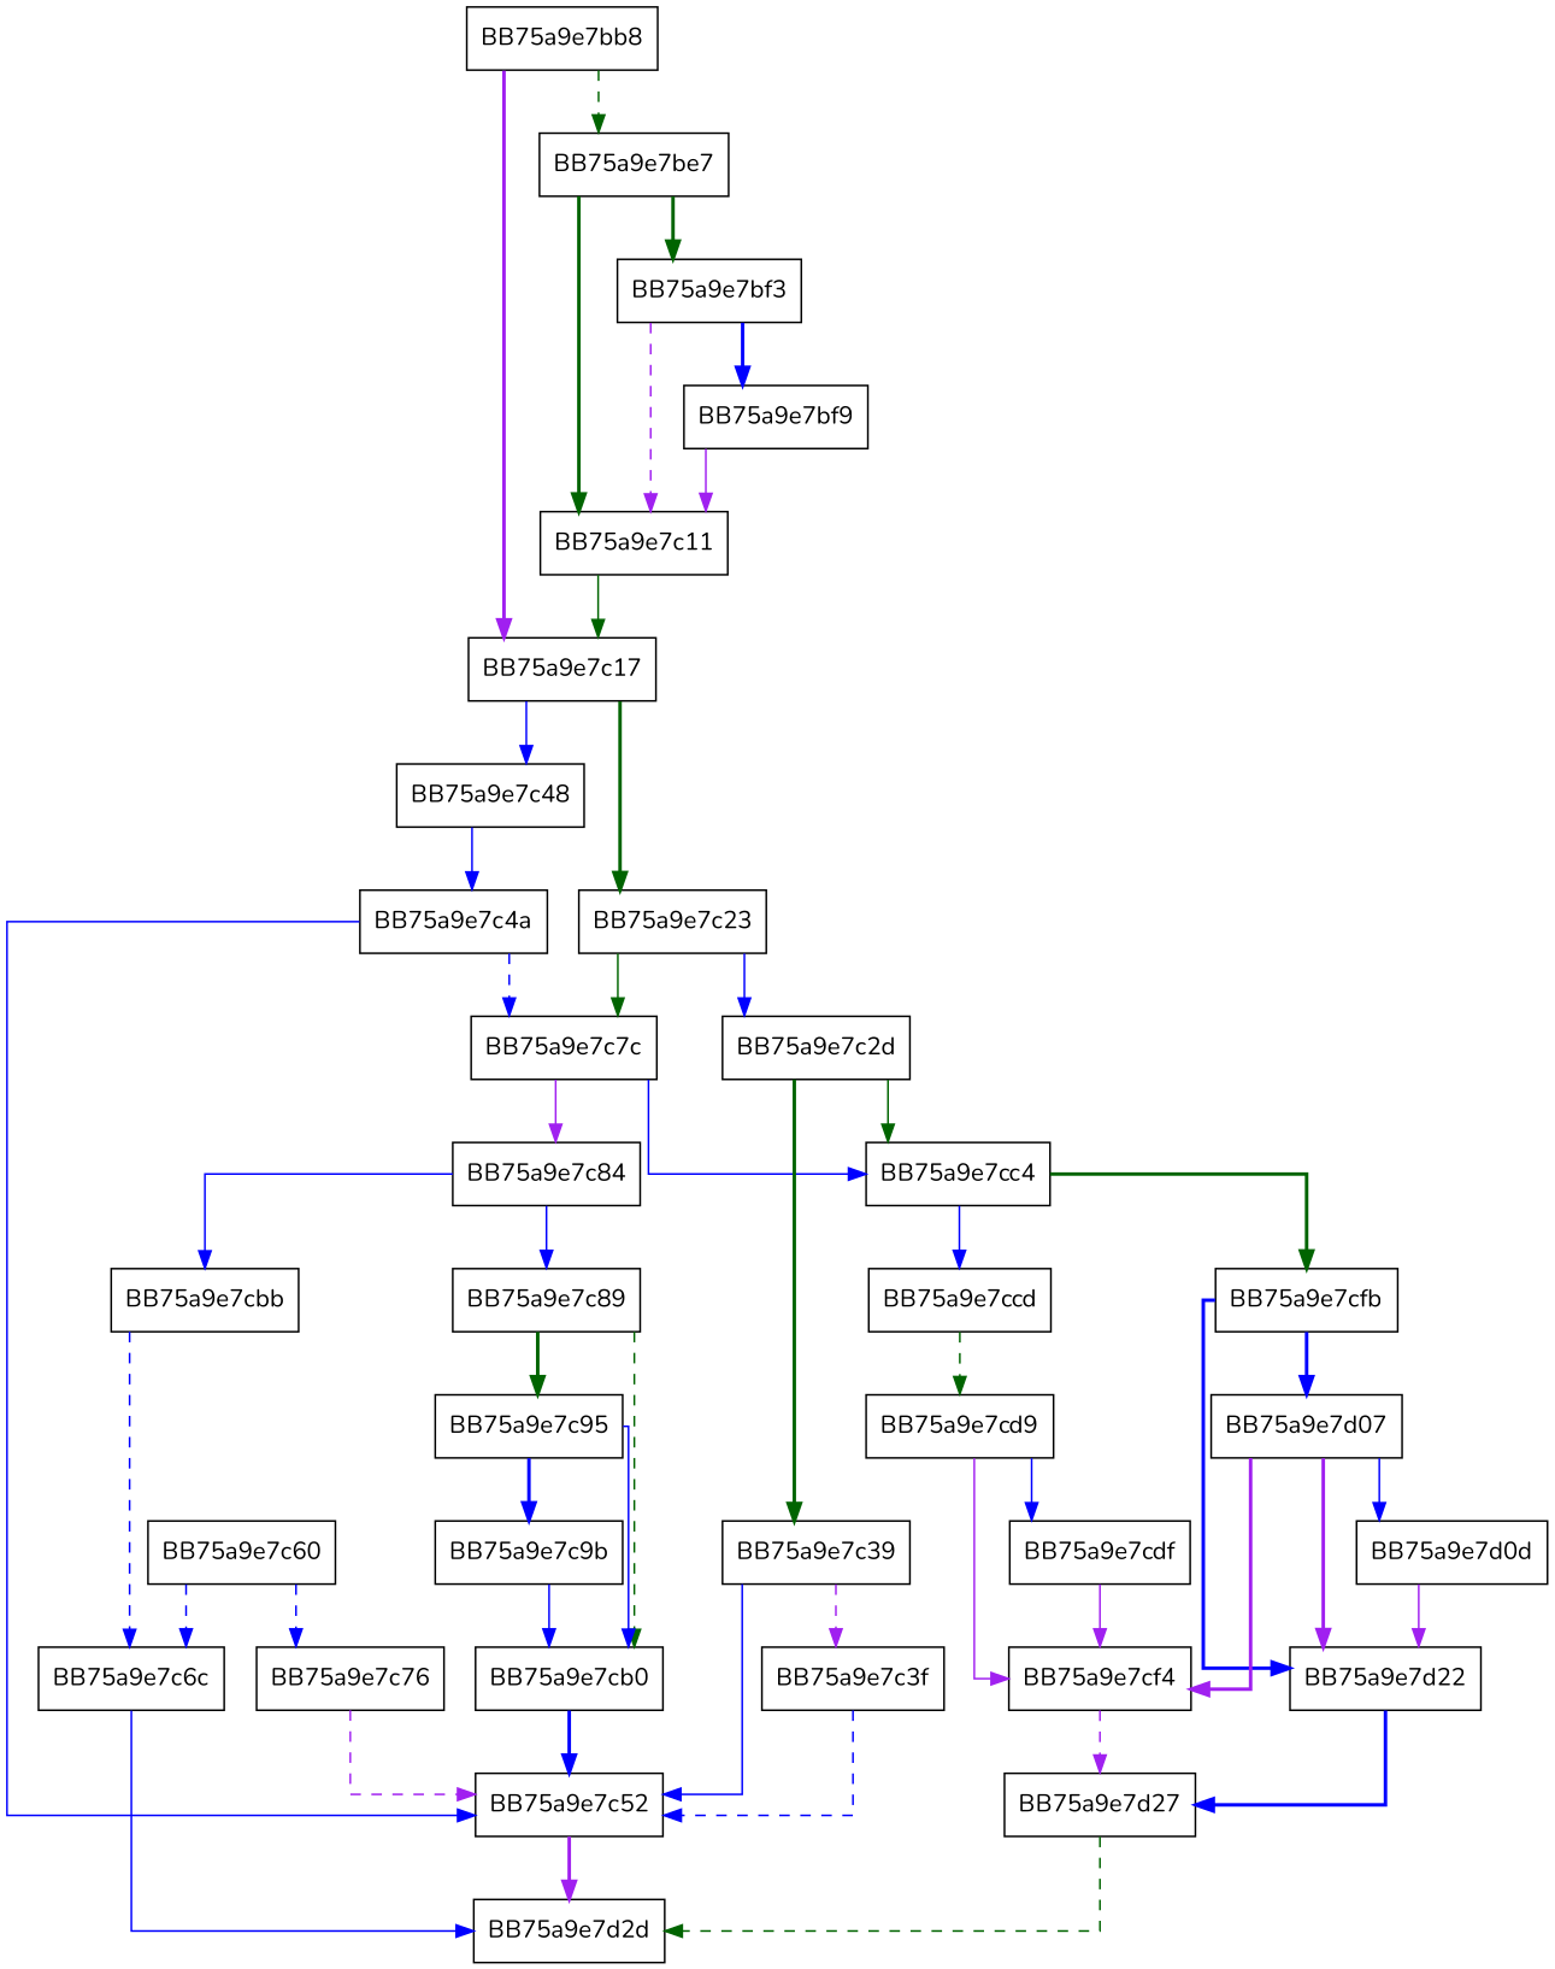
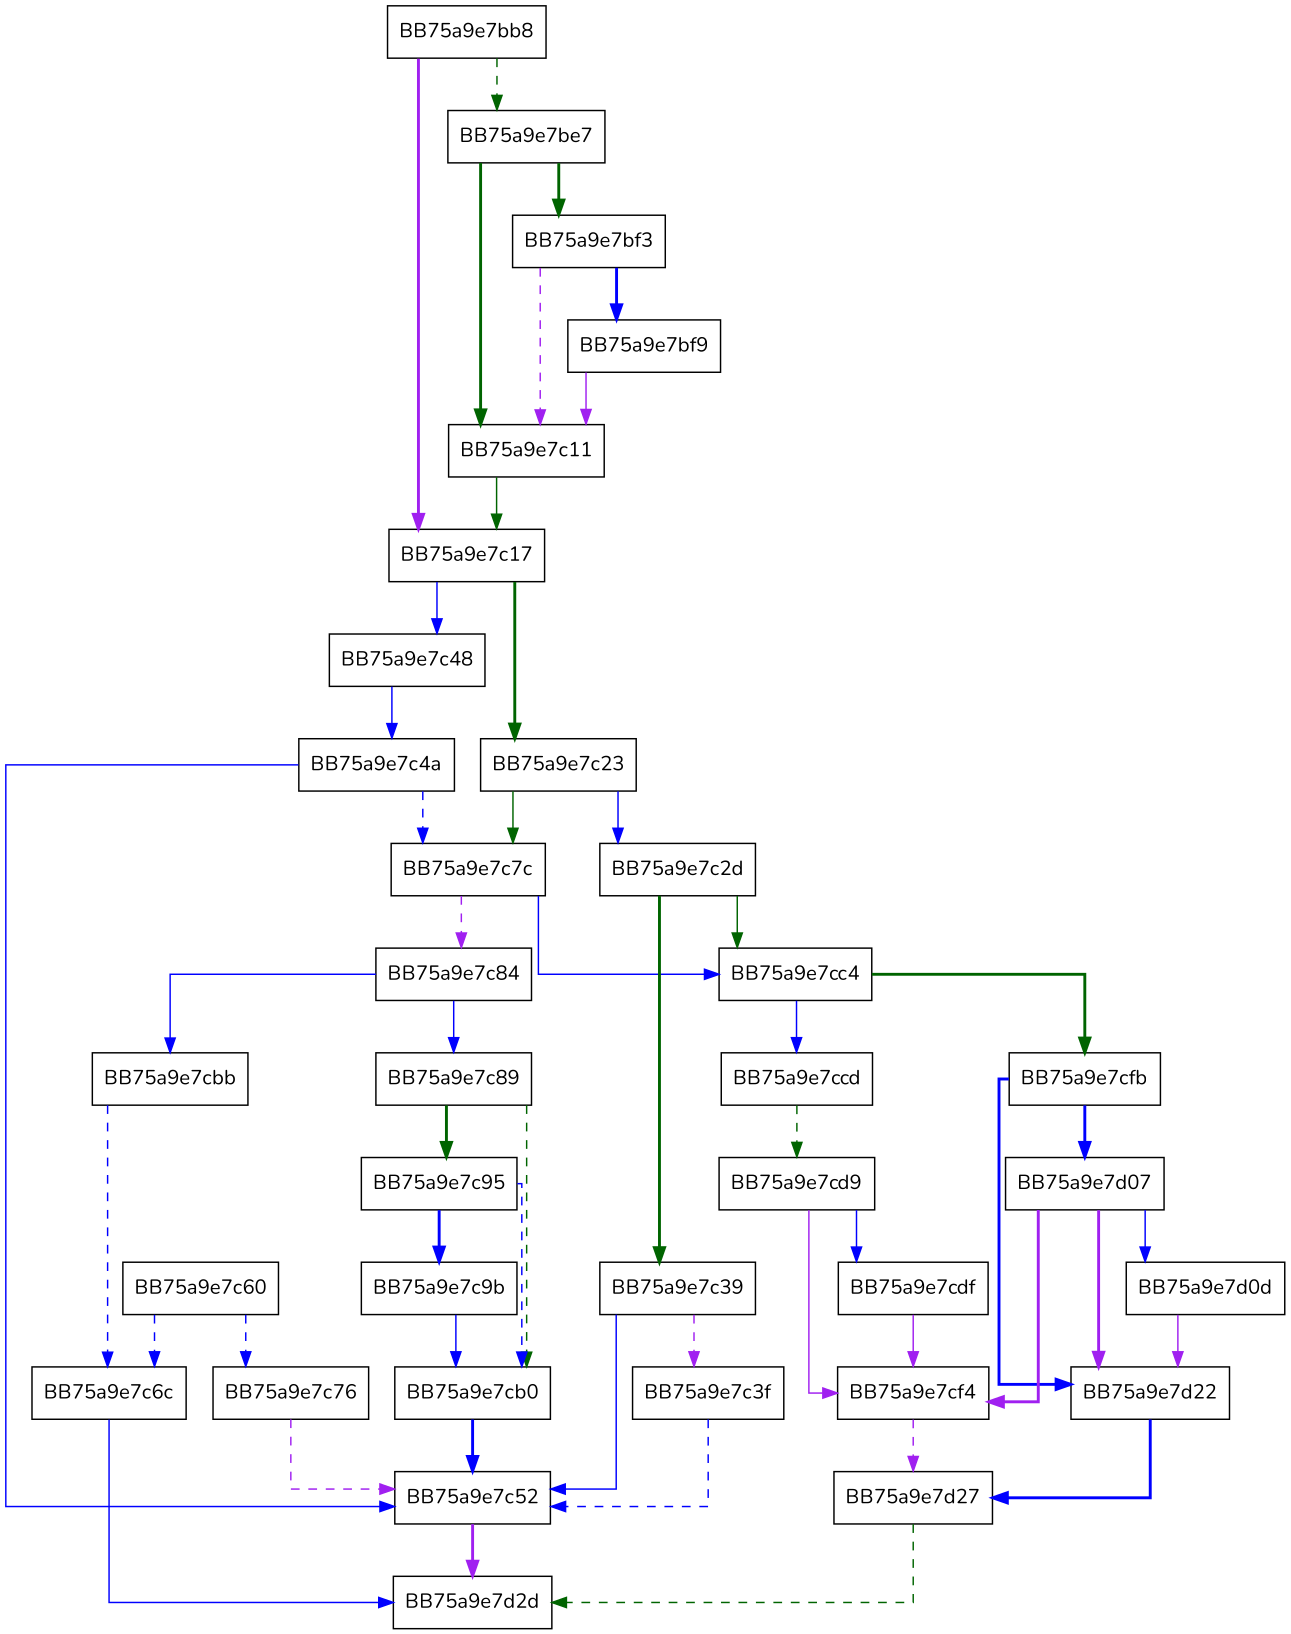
  digraph {
    fontname=Nunito
    splines=ortho
    node [fontname=Nunito shape=box]
    edge [color=blue fontname=Nunito style=solid]
    BB75a9e7bb8
    BB75a9e7c17
    BB75a9e7be7
    BB75a9e7c48
    BB75a9e7c23
    BB75a9e7c11
    BB75a9e7bf3
    BB75a9e7c4a
    BB75a9e7c7c
    BB75a9e7c2d
    BB75a9e7bf9
    BB75a9e7c52
    BB75a9e7cc4
    BB75a9e7c84
    BB75a9e7c39
    BB75a9e7cfb
    BB75a9e7ccd
    BB75a9e7cbb
    BB75a9e7c89
    BB75a9e7c3f
    BB75a9e7d22
    BB75a9e7d07
    BB75a9e7cd9
    BB75a9e7d2d
    BB75a9e7c60
    BB75a9e7c76
    BB75a9e7c6c
    BB75a9e7cb0
    BB75a9e7c95
    BB75a9e7c9b
    BB75a9e7d27
    BB75a9e7cf4
    BB75a9e7d0d
    BB75a9e7cdf
    BB75a9e7bb8 -> BB75a9e7c17 [color=purple style=bold]
    BB75a9e7bb8 -> BB75a9e7be7 [color=darkgreen style=dashed]
    BB75a9e7c17 -> BB75a9e7c48
    BB75a9e7c17 -> BB75a9e7c23 [color=darkgreen style=bold]
    BB75a9e7be7 -> BB75a9e7c11 [color=darkgreen style=bold]
    BB75a9e7be7 -> BB75a9e7bf3 [color=darkgreen style=bold]
    BB75a9e7c48 -> BB75a9e7c4a
    BB75a9e7c23 -> BB75a9e7c7c [color=darkgreen]
    BB75a9e7c23 -> BB75a9e7c2d
    BB75a9e7c11 -> BB75a9e7c17 [color=darkgreen]
    BB75a9e7bf3 -> BB75a9e7c11 [color=purple style=dashed]
    BB75a9e7bf3 -> BB75a9e7bf9 [style=bold]
    BB75a9e7c4a -> BB75a9e7c7c [style=dashed]
    BB75a9e7c4a -> BB75a9e7c52
    BB75a9e7c7c -> BB75a9e7cc4
-   BB75a9e7c7c -> BB75a9e7c84 [color=purple]
+   BB75a9e7c7c -> BB75a9e7c84 [color=purple style=dashed]
    BB75a9e7c2d -> BB75a9e7cc4 [color=darkgreen]
    BB75a9e7c2d -> BB75a9e7c39 [color=darkgreen style=bold]
    BB75a9e7bf9 -> BB75a9e7c11 [color=purple]
    BB75a9e7c52 -> BB75a9e7d2d [color=purple style=bold]
    BB75a9e7cc4 -> BB75a9e7cfb [color=darkgreen style=bold]
    BB75a9e7cc4 -> BB75a9e7ccd
    BB75a9e7c84 -> BB75a9e7cbb
    BB75a9e7c84 -> BB75a9e7c89
    BB75a9e7c39 -> BB75a9e7c52
    BB75a9e7c39 -> BB75a9e7c3f [color=purple style=dashed]
    BB75a9e7cfb -> BB75a9e7d22 [style=bold]
    BB75a9e7cfb -> BB75a9e7d07 [style=bold]
    BB75a9e7ccd -> BB75a9e7cd9 [color=darkgreen style=dashed]
    BB75a9e7cbb -> BB75a9e7c6c [style=dashed]
    BB75a9e7c89 -> BB75a9e7cb0 [color=darkgreen style=dashed]
    BB75a9e7c89 -> BB75a9e7c95 [color=darkgreen style=bold]
    BB75a9e7c3f -> BB75a9e7c52 [style=dashed]
    BB75a9e7d22 -> BB75a9e7d27 [style=bold]
    BB75a9e7d07 -> BB75a9e7d22 [color=purple style=bold]
    BB75a9e7d07 -> BB75a9e7cf4 [color=purple style=bold]
    BB75a9e7d07 -> BB75a9e7d0d
    BB75a9e7cd9 -> BB75a9e7cf4 [color=purple]
    BB75a9e7cd9 -> BB75a9e7cdf
    BB75a9e7c60 -> BB75a9e7c76 [style=dashed]
    BB75a9e7c60 -> BB75a9e7c6c [style=dashed]
    BB75a9e7c76 -> BB75a9e7c52 [color=purple style=dashed]
    BB75a9e7c6c -> BB75a9e7d2d
    BB75a9e7cb0 -> BB75a9e7c52 [style=bold]
-   BB75a9e7c95 -> BB75a9e7cb0
+   BB75a9e7c95 -> BB75a9e7cb0 [style=dashed]
    BB75a9e7c95 -> BB75a9e7c9b [style=bold]
    BB75a9e7c9b -> BB75a9e7cb0
    BB75a9e7d27 -> BB75a9e7d2d [color=darkgreen style=dashed]
    BB75a9e7cf4 -> BB75a9e7d27 [color=purple style=dashed]
    BB75a9e7d0d -> BB75a9e7d22 [color=purple]
    BB75a9e7cdf -> BB75a9e7cf4 [color=purple]
  }
